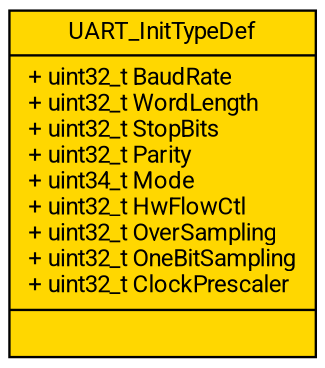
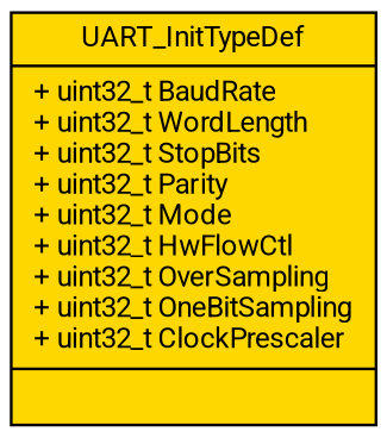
  digraph {
    fontname=Roboto
-   n1 [color=black fillcolor=gold fontcolor=black fontname=Roboto fontsize=10 height=0.2 label="{UART_InitTypeDef\n|+ uint32_t BaudRate\l+ uint32_t WordLength\l+ uint32_t StopBits\l+ uint32_t Parity\l+ uint34_t Mode\l+ uint32_t HwFlowCtl\l+ uint32_t OverSampling\l+ uint32_t OneBitSampling\l+ uint32_t ClockPrescaler\l|}" shape=record style=filled width=0.4]
+   n1 [color=black fillcolor=gold fontcolor=black fontname=Roboto fontsize=10 height=0.2 label="{UART_InitTypeDef\n|+ uint32_t BaudRate\l+ uint32_t WordLength\l+ uint32_t StopBits\l+ uint32_t Parity\l+ uint32_t Mode\l+ uint32_t HwFlowCtl\l+ uint32_t OverSampling\l+ uint32_t OneBitSampling\l+ uint32_t ClockPrescaler\l|}" shape=record style=filled width=0.4]
  }
